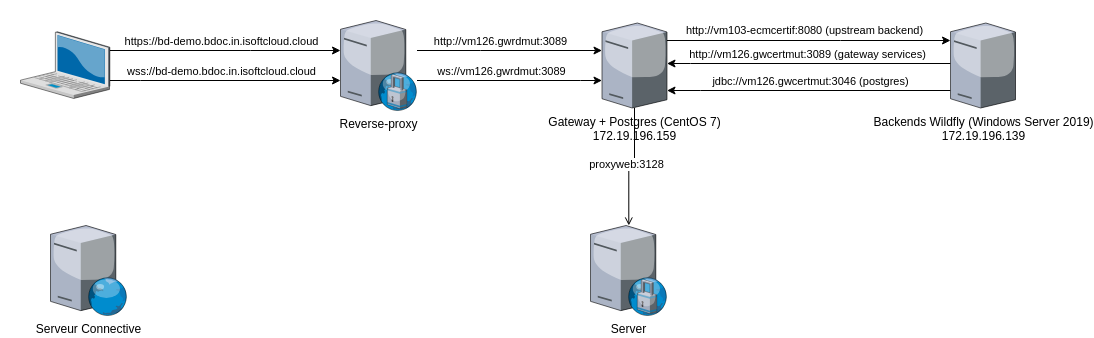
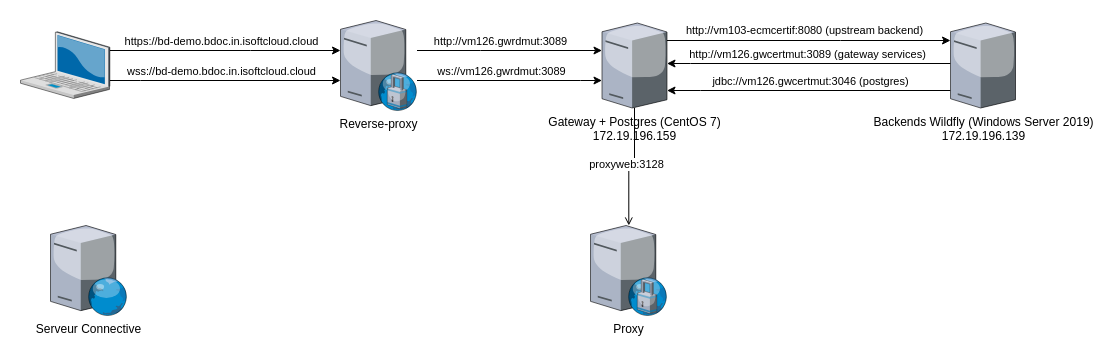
  <mxCell id="0" />
  <mxCell id="1" parent="0" />
  <mxCell id="2" style="edgeStyle=orthogonalEdgeStyle;rounded=0;orthogonalLoop=1;jettySize=auto;html=1;" parent="1" source="6" target="10" edge="1"><mxGeometry relative="1" as="geometry"><Array as="points"><mxPoint x="480" y="50" /><mxPoint x="480" y="50" /></Array><mxPoint x="470" y="75" as="sourcePoint" /></mxGeometry></mxCell>
  <mxCell id="3" value="http://vm126.gwrdmut:3089" style="edgeLabel;html=1;align=center;verticalAlign=middle;resizable=0;points=[];" parent="2" vertex="1" connectable="0"><mxGeometry x="-0.19" y="2" relative="1" as="geometry"><mxPoint x="8" y="-8" as="offset" /></mxGeometry></mxCell>
  <mxCell id="4" style="edgeStyle=orthogonalEdgeStyle;rounded=0;orthogonalLoop=1;jettySize=auto;html=1;" parent="1" source="6" target="10" edge="1"><mxGeometry relative="1" as="geometry"><Array as="points"><mxPoint x="580" y="80" /><mxPoint x="580" y="80" /></Array></mxGeometry></mxCell>
  <mxCell id="5" value="ws://vm126.gwrdmut:3089" style="edgeLabel;html=1;align=center;verticalAlign=middle;resizable=0;points=[];" parent="4" vertex="1" connectable="0"><mxGeometry x="-0.357" y="-1" relative="1" as="geometry"><mxPoint x="25" y="-11" as="offset" /></mxGeometry></mxCell>
  <mxCell id="6" value="Reverse-proxy" style="verticalLabelPosition=bottom;sketch=0;aspect=fixed;html=1;verticalAlign=top;strokeColor=none;align=center;outlineConnect=0;shape=mxgraph.citrix.proxy_server;" parent="1" vertex="1"><mxGeometry x="340" y="20" width="76.5" height="90" as="geometry" /></mxCell>
  <mxCell id="7" style="edgeStyle=orthogonalEdgeStyle;rounded=0;orthogonalLoop=1;jettySize=auto;html=1;endArrow=open;" parent="1" source="10" target="11" edge="1"><mxGeometry relative="1" as="geometry" /></mxCell>
  <mxCell id="8" value="proxyweb:3128" style="edgeLabel;html=1;align=center;verticalAlign=middle;resizable=0;points=[];" parent="7" vertex="1" connectable="0"><mxGeometry x="0.161" y="-3" relative="1" as="geometry"><mxPoint y="-10" as="offset" /></mxGeometry></mxCell>
  <mxCell id="9" value="http://vm103-ecmcertif:8080 (upstream backend)" style="edgeStyle=orthogonalEdgeStyle;rounded=0;orthogonalLoop=1;jettySize=auto;html=1;" parent="1" source="10" target="22" edge="1"><mxGeometry x="-0.037" y="10" relative="1" as="geometry"><Array as="points"><mxPoint x="840" y="40" /><mxPoint x="840" y="40" /></Array><mxPoint as="offset" /></mxGeometry></mxCell>
  <mxCell id="10" value="&lt;div&gt;Gateway + Postgres (CentOS 7)&lt;br&gt;&lt;/div&gt;&lt;div&gt;172.19.196.159&lt;br&gt;&lt;/div&gt;" style="verticalLabelPosition=bottom;sketch=0;aspect=fixed;html=1;verticalAlign=top;strokeColor=none;align=center;outlineConnect=0;shape=mxgraph.citrix.tower_server;" parent="1" vertex="1"><mxGeometry x="601.5" y="22.5" width="65" height="85" as="geometry" /></mxCell>
- <mxCell id="11" value="Server" style="verticalLabelPosition=bottom;sketch=0;aspect=fixed;html=1;verticalAlign=top;strokeColor=none;align=center;outlineConnect=0;shape=mxgraph.citrix.proxy_server;" parent="1" vertex="1"><mxGeometry x="590" y="225" width="76.5" height="90" as="geometry" /></mxCell>
+ <mxCell id="11" value="Proxy" style="verticalLabelPosition=bottom;sketch=0;aspect=fixed;html=1;verticalAlign=top;strokeColor=none;align=center;outlineConnect=0;shape=mxgraph.citrix.proxy_server;" parent="1" vertex="1"><mxGeometry x="590" y="225" width="76.5" height="90" as="geometry" /></mxCell>
  <mxCell id="12" value="&lt;div&gt;Serveur Connective&lt;/div&gt;" style="verticalLabelPosition=bottom;sketch=0;aspect=fixed;html=1;verticalAlign=top;strokeColor=none;align=center;outlineConnect=0;shape=mxgraph.citrix.web_server;" parent="1" vertex="1"><mxGeometry x="50" y="225" width="76.5" height="90" as="geometry" /></mxCell>
  <mxCell id="13" style="edgeStyle=orthogonalEdgeStyle;rounded=0;orthogonalLoop=1;jettySize=auto;html=1;" parent="1" source="17" target="6" edge="1"><mxGeometry relative="1" as="geometry"><Array as="points"><mxPoint x="250" y="50" /><mxPoint x="250" y="50" /></Array></mxGeometry></mxCell>
  <mxCell id="14" value="https://bd-demo.bdoc.in.isoftcloud.cloud" style="edgeLabel;html=1;align=center;verticalAlign=middle;resizable=0;points=[];" parent="13" vertex="1" connectable="0"><mxGeometry x="0.124" y="2" relative="1" as="geometry"><mxPoint x="-19" y="-8" as="offset" /></mxGeometry></mxCell>
  <mxCell id="15" style="edgeStyle=orthogonalEdgeStyle;rounded=0;orthogonalLoop=1;jettySize=auto;html=1;" parent="1" source="17" target="6" edge="1"><mxGeometry relative="1" as="geometry"><Array as="points"><mxPoint x="140" y="80" /><mxPoint x="140" y="80" /></Array></mxGeometry></mxCell>
  <mxCell id="16" value="&lt;div&gt;wss://bd-demo.bdoc.in.isoftcloud.cloud&lt;/div&gt;" style="edgeLabel;html=1;align=center;verticalAlign=middle;resizable=0;points=[];" parent="15" vertex="1" connectable="0"><mxGeometry x="-0.214" y="-1" relative="1" as="geometry"><mxPoint x="20" y="-11" as="offset" /></mxGeometry></mxCell>
  <mxCell id="17" value="" style="verticalLabelPosition=bottom;sketch=0;aspect=fixed;html=1;verticalAlign=top;strokeColor=none;align=center;outlineConnect=0;shape=mxgraph.citrix.laptop_2;" parent="1" vertex="1"><mxGeometry x="20" y="31.3" width="89.39" height="66.66" as="geometry" /></mxCell>
  <mxCell id="18" style="edgeStyle=orthogonalEdgeStyle;rounded=0;orthogonalLoop=1;jettySize=auto;html=1;" parent="1" source="22" target="10" edge="1"><mxGeometry relative="1" as="geometry"><Array as="points"><mxPoint x="700" y="90" /><mxPoint x="700" y="90" /></Array></mxGeometry></mxCell>
  <mxCell id="19" value="jdbc://vm126.gwcertmut:3046 (postgres)" style="edgeLabel;html=1;align=center;verticalAlign=middle;resizable=0;points=[];" parent="18" vertex="1" connectable="0"><mxGeometry x="0.236" y="1" relative="1" as="geometry"><mxPoint x="34" y="-11" as="offset" /></mxGeometry></mxCell>
  <mxCell id="20" style="edgeStyle=orthogonalEdgeStyle;rounded=0;orthogonalLoop=1;jettySize=auto;html=1;" parent="1" source="22" target="10" edge="1"><mxGeometry relative="1" as="geometry"><Array as="points"><mxPoint x="690" y="63" /><mxPoint x="690" y="63" /></Array></mxGeometry></mxCell>
  <mxCell id="21" value="http://vm126.gwcertmut:3089 (gateway services)" style="edgeLabel;html=1;align=center;verticalAlign=middle;resizable=0;points=[];" parent="20" vertex="1" connectable="0"><mxGeometry x="0.38" y="1" relative="1" as="geometry"><mxPoint x="52" y="-11" as="offset" /></mxGeometry></mxCell>
  <mxCell id="22" value="&lt;div&gt;Backends Wildfly (Windows Server 2019)&lt;br&gt;&lt;/div&gt;&lt;div&gt;172.19.196.139&lt;/div&gt;&lt;div&gt;&lt;br&gt;&lt;/div&gt;" style="verticalLabelPosition=bottom;sketch=0;aspect=fixed;html=1;verticalAlign=top;strokeColor=none;align=center;outlineConnect=0;shape=mxgraph.citrix.tower_server;" parent="1" vertex="1"><mxGeometry x="950" y="22.5" width="65" height="85" as="geometry" /></mxCell>
